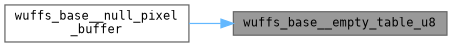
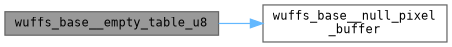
  digraph {
    rankdir=RL
    fontname="DejaVu Sans Mono"
    node [fontname="DejaVu Sans Mono" fontsize=10 shape=box style=filled]
    n1 [color=gray40 fillcolor=grey60 fontcolor=black height=0.2 label=wuffs_base__empty_table_u8 width=0.4]
    n2 [color=grey40 fillcolor=white height=0.2 label="wuffs_base__null_pixel\l_buffer" width=0.4]
-   n1 -> n2 [color=steelblue1 dir=back fontname="DejaVu Sans Mono" fontsize=10 labelfontname=Helvetica labelfontsize=10 style=solid]
+   n2 -> n1 [color=steelblue1 dir=back fontname="DejaVu Sans Mono" fontsize=10 labelfontname=Helvetica labelfontsize=10 style=solid]
  }
